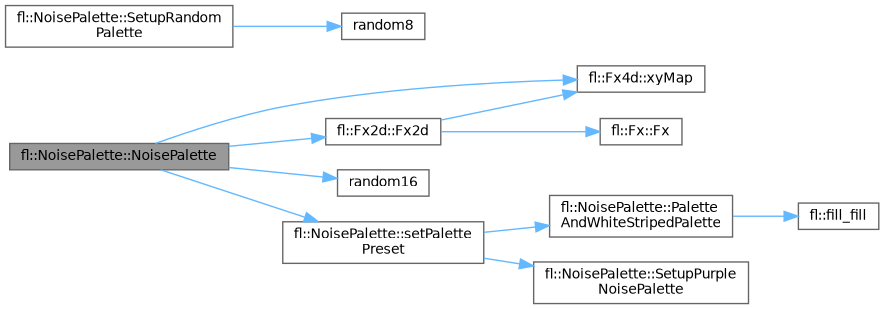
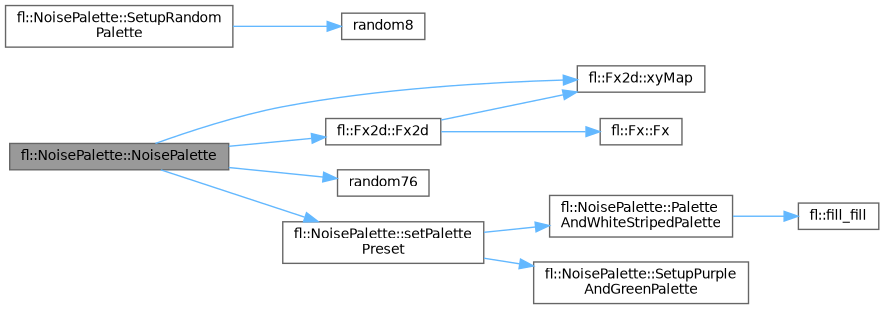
  digraph {
    rankdir=LR
    node [color=grey40 fillcolor=white fontname=Helvetica fontsize=10 shape=box style=filled]
    edge [color=steelblue1 fontname=Helvetica fontsize=10 labelfontname=Helvetica labelfontsize=10 style=solid]
    n1 [color=gray40 fillcolor=grey60 fontcolor=black height=0.2 label="fl::NoisePalette::NoisePalette" width=0.4]
    n2 [height=0.2 label="fl::Fx2d::Fx2d" width=0.4]
-   n3 [height=0.2 label="fl::Fx4d::xyMap" width=0.4]
-   n4 [height=0.2 label=random16 width=0.4]
+   n3 [height=0.2 label="fl::Fx2d::xyMap" width=0.4]
+   n4 [height=0.2 label=random76 width=0.4]
    n5 [height=0.2 label="fl::NoisePalette::setPalette\lPreset" width=0.4]
    n6 [height=0.2 label="fl::Fx::Fx" width=0.4]
    n7 [height=0.2 label="fl::NoisePalette::Palette\lAndWhiteStripedPalette" width=0.4]
-   n8 [height=0.2 label="fl::NoisePalette::SetupPurple\lNoisePalette" width=0.4]
+   n8 [height=0.2 label="fl::NoisePalette::SetupPurple\lAndGreenPalette" width=0.4]
    n9 [height=0.2 label="fl::fill_fill" width=0.4]
    n10 [height=0.2 label="fl::NoisePalette::SetupRandom\lPalette" width=0.4]
    n11 [height=0.2 label=random8 width=0.4]
    n1 -> n2
    n1 -> n3
    n1 -> n4
    n1 -> n5
    n2 -> n3
    n2 -> n6
    n5 -> n7
    n5 -> n8
    n7 -> n9
    n10 -> n11
  }
